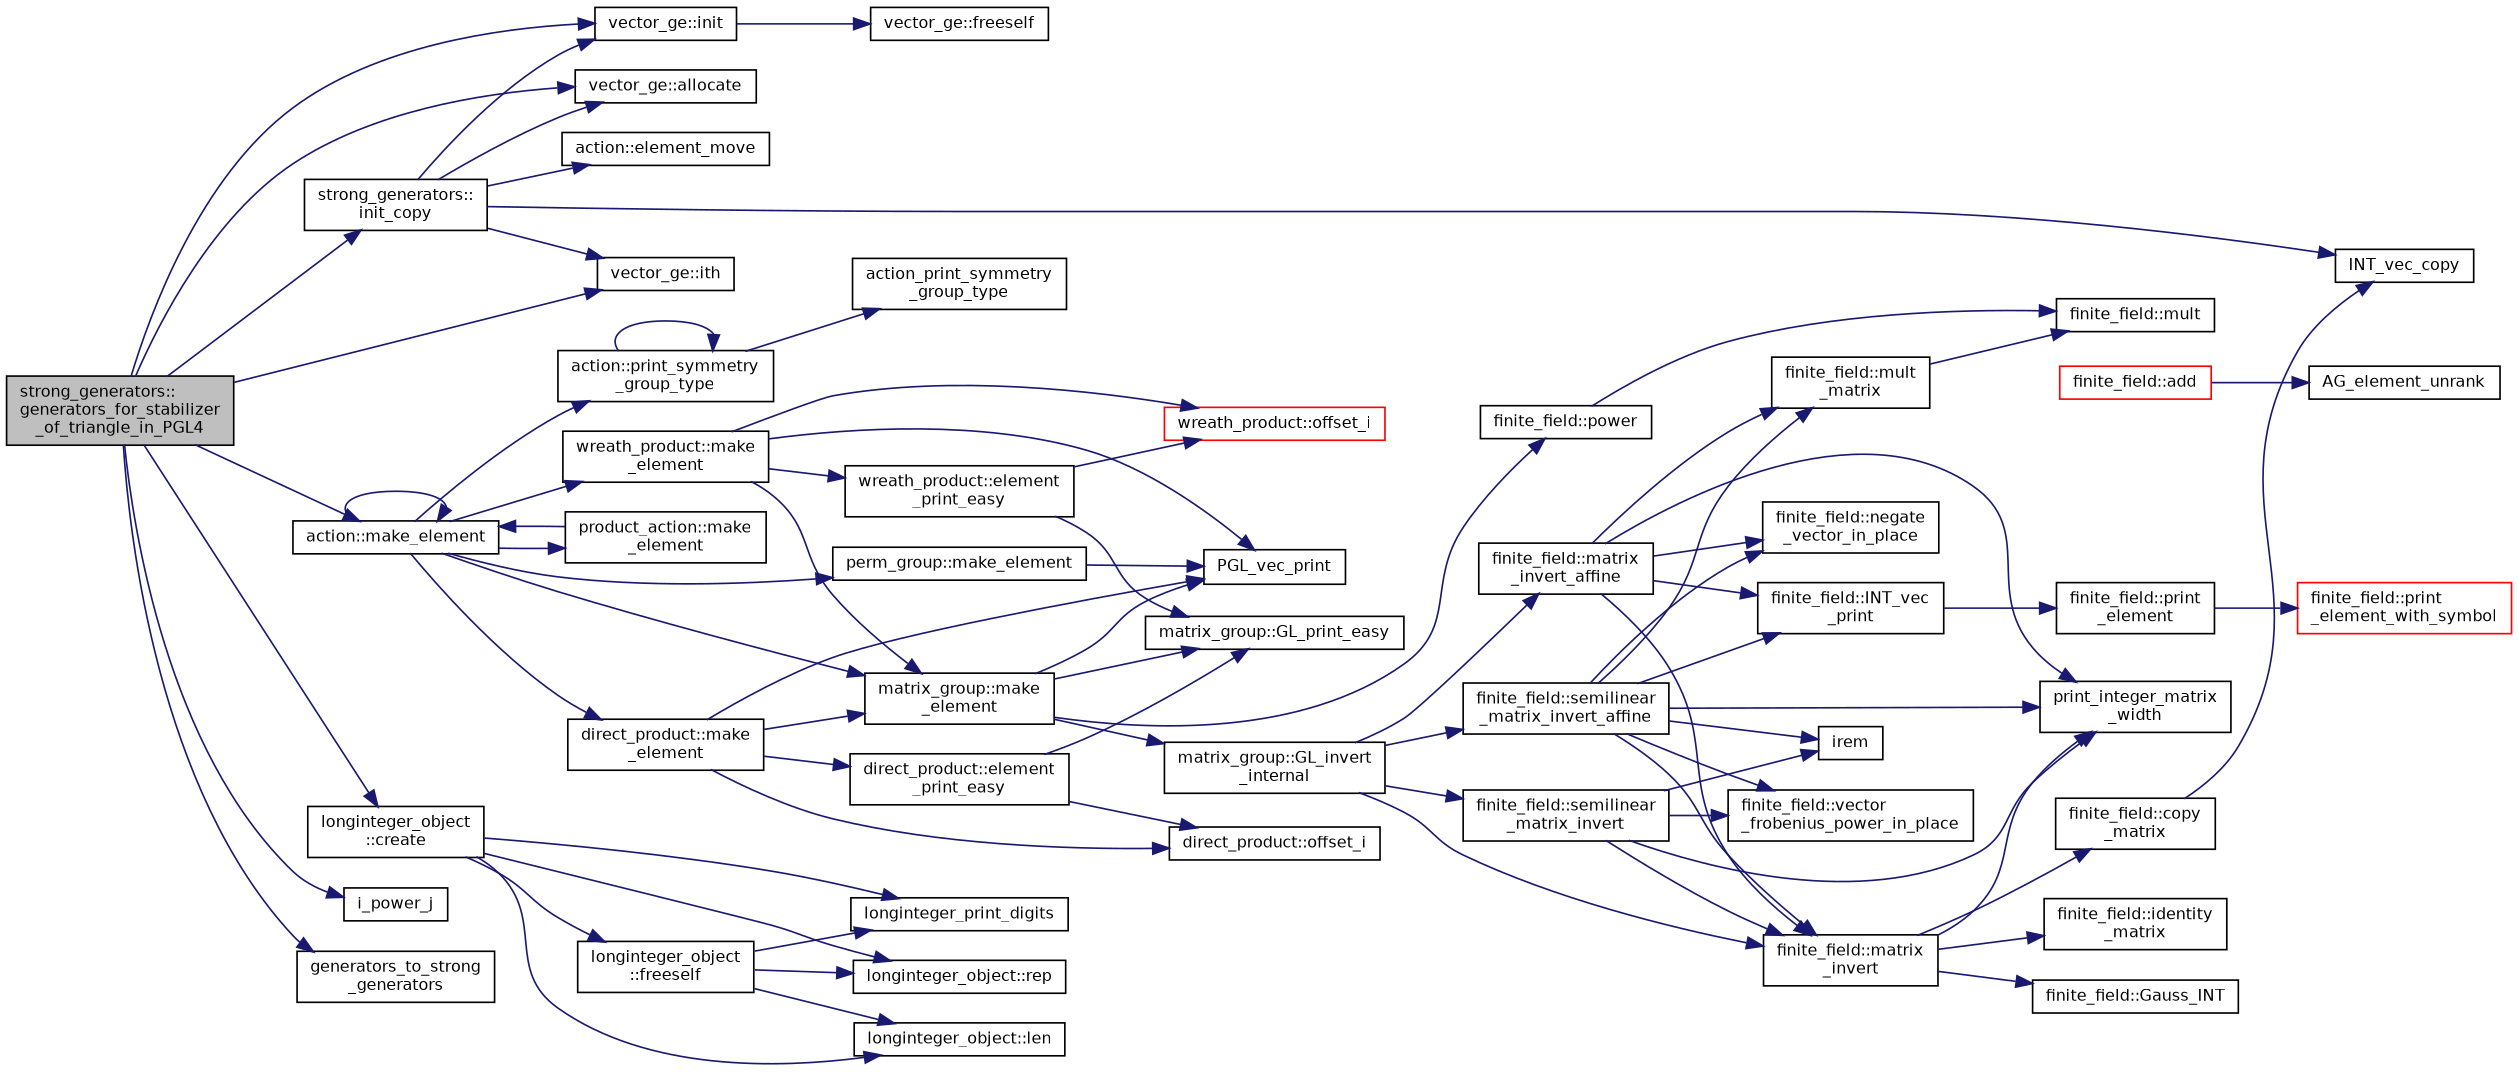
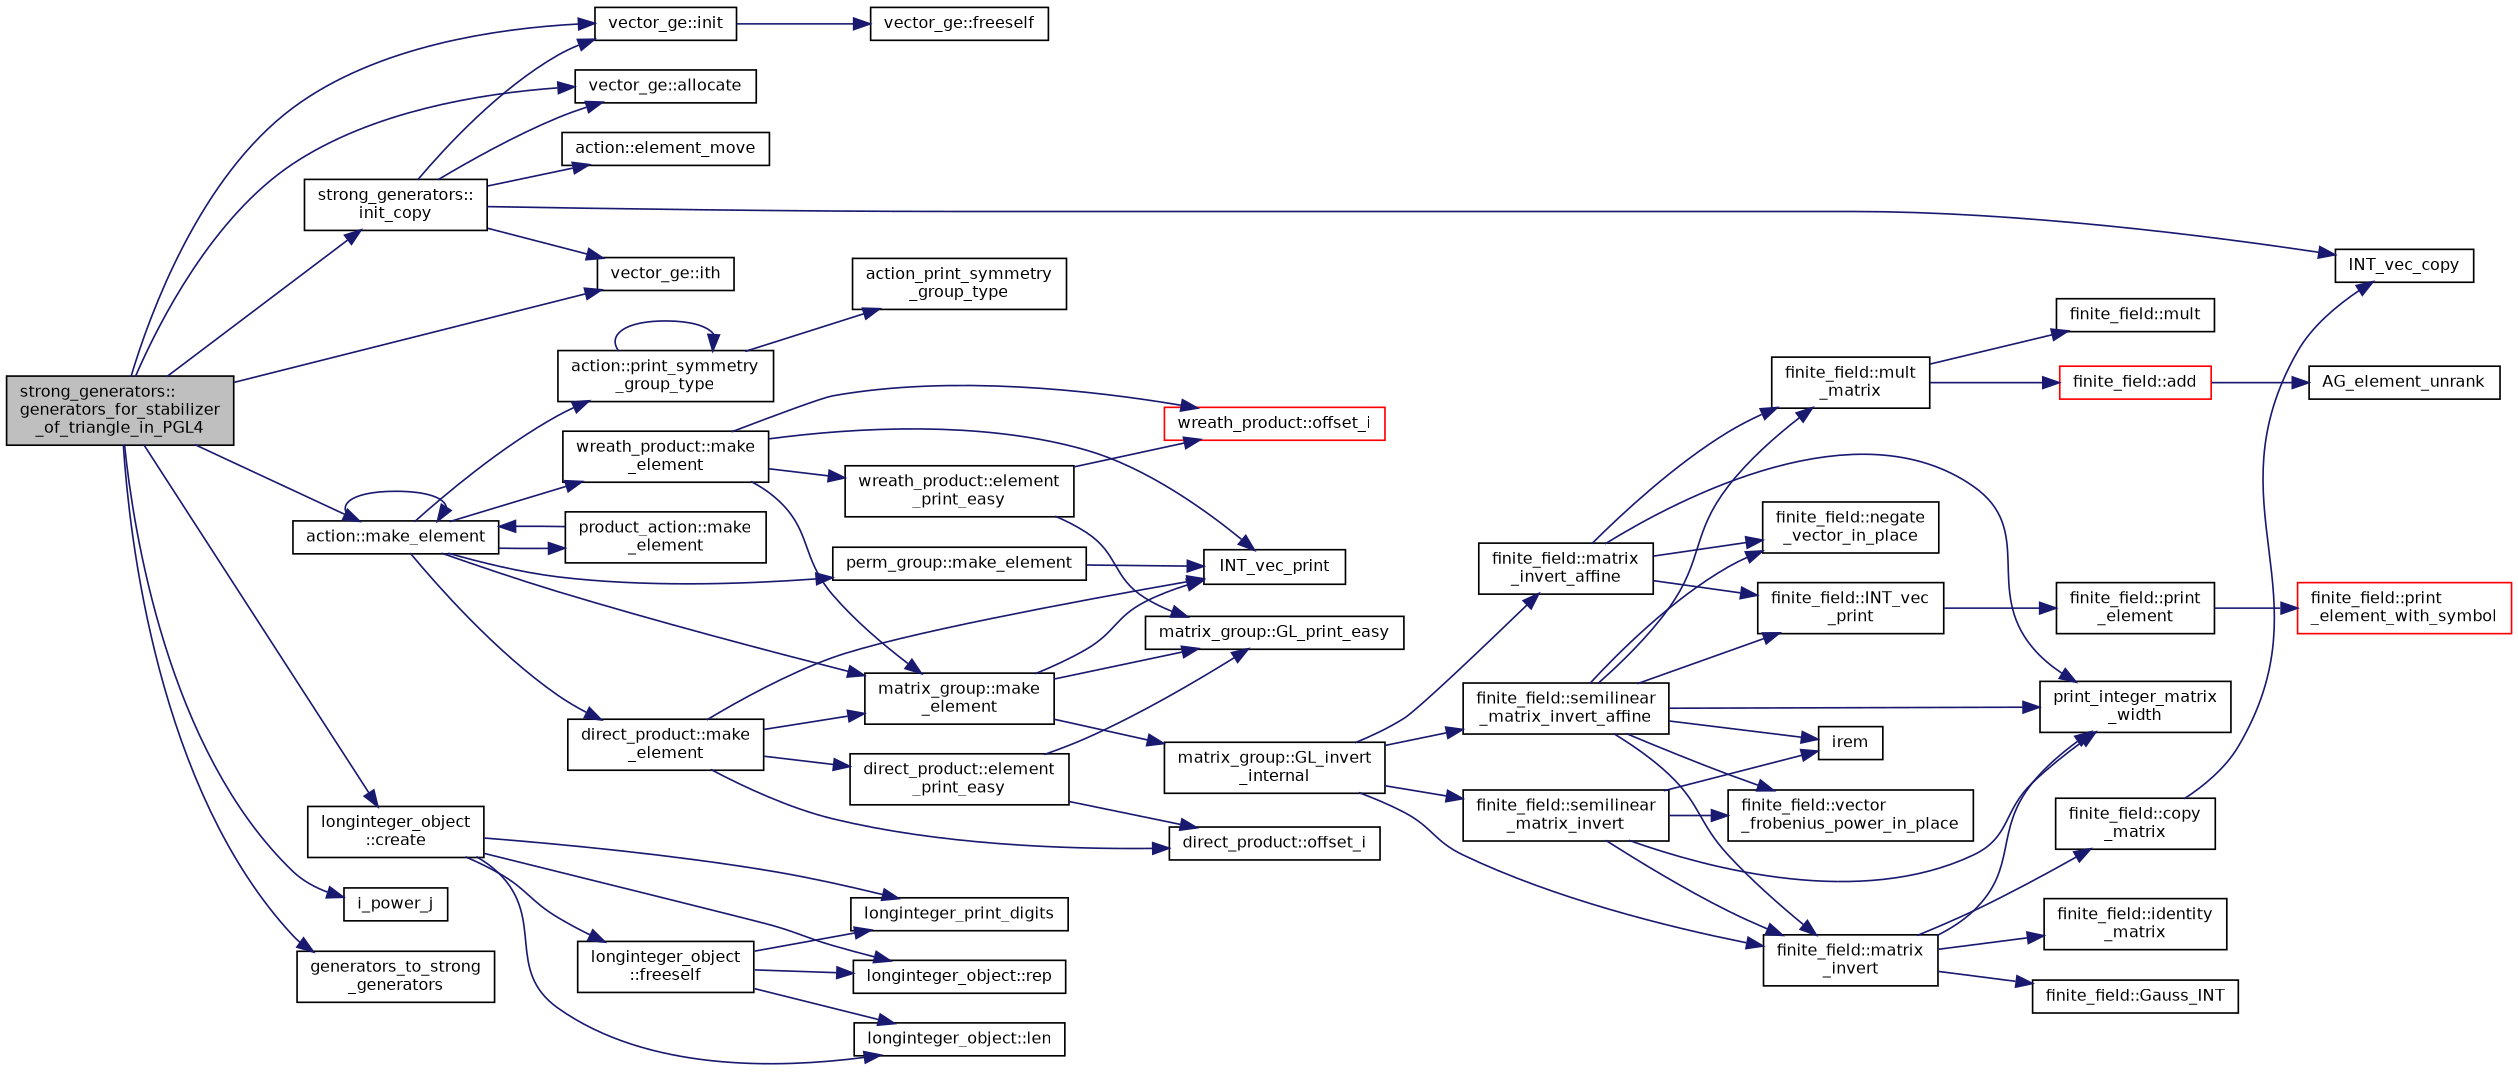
  digraph {
    rankdir=LR
    node [color=black fillcolor=white fontname=Helvetica fontsize=10 shape=record style=filled]
    edge [color=midnightblue fontname=Helvetica fontsize=10 labelfontname=Helvetica labelfontsize=10 style=solid]
    n1 [fillcolor=grey75 fontcolor=black height=0.2 label="strong_generators::\lgenerators_for_stabilizer\l_of_triangle_in_PGL4" width=0.4]
    n2 [height=0.2 label="vector_ge::init" width=0.4]
    n3 [height=0.2 label="vector_ge::allocate" width=0.4]
    n4 [height=0.2 label="action::make_element" width=0.4]
    n5 [height=0.2 label="vector_ge::ith" width=0.4]
    n6 [height=0.2 label="longinteger_object\l::create" width=0.4]
    n7 [height=0.2 label=i_power_j width=0.4]
    n8 [height=0.2 label="generators_to_strong\l_generators" width=0.4]
    n9 [height=0.2 label="strong_generators::\linit_copy" width=0.4]
    n10 [height=0.2 label="vector_ge::freeself" width=0.4]
    n11 [height=0.2 label="product_action::make\l_element" width=0.4]
    n12 [height=0.2 label="matrix_group::make\l_element" width=0.4]
    n13 [height=0.2 label="wreath_product::make\l_element" width=0.4]
    n14 [height=0.2 label="direct_product::make\l_element" width=0.4]
    n15 [height=0.2 label="perm_group::make_element" width=0.4]
    n16 [height=0.2 label="action::print_symmetry\l_group_type" width=0.4]
    n17 [height=0.2 label="longinteger_object\l::freeself" width=0.4]
    n18 [height=0.2 label=longinteger_print_digits width=0.4]
    n19 [height=0.2 label="longinteger_object::rep" width=0.4]
    n20 [height=0.2 label="longinteger_object::len" width=0.4]
    n21 [height=0.2 label=INT_vec_copy width=0.4]
    n22 [height=0.2 label="action::element_move" width=0.4]
-   n23 [height=0.2 label=PGL_vec_print width=0.4]
-   n24 [height=0.2 label="finite_field::power" width=0.4]
+   n23 [height=0.2 label=INT_vec_print width=0.4]
    n25 [height=0.2 label="matrix_group::GL_invert\l_internal" width=0.4]
    n26 [height=0.2 label="matrix_group::GL_print_easy" width=0.4]
    n27 [color=red height=0.2 label="wreath_product::offset_i" width=0.4]
    n28 [height=0.2 label="wreath_product::element\l_print_easy" width=0.4]
    n29 [height=0.2 label="direct_product::offset_i" width=0.4]
    n30 [height=0.2 label="direct_product::element\l_print_easy" width=0.4]
    n31 [height=0.2 label="action_print_symmetry\l_group_type" width=0.4]
    n32 [height=0.2 label="finite_field::mult" width=0.4]
    n33 [height=0.2 label="finite_field::semilinear\l_matrix_invert" width=0.4]
    n34 [height=0.2 label="finite_field::matrix\l_invert" width=0.4]
    n35 [height=0.2 label="finite_field::semilinear\l_matrix_invert_affine" width=0.4]
    n36 [height=0.2 label="finite_field::matrix\l_invert_affine" width=0.4]
    n37 [height=0.2 label="print_integer_matrix\l_width" width=0.4]
    n38 [height=0.2 label="finite_field::vector\l_frobenius_power_in_place" width=0.4]
    n39 [height=0.2 label=irem width=0.4]
    n40 [height=0.2 label="finite_field::copy\l_matrix" width=0.4]
    n41 [height=0.2 label="finite_field::identity\l_matrix" width=0.4]
    n42 [height=0.2 label="finite_field::Gauss_INT" width=0.4]
    n43 [height=0.2 label="finite_field::INT_vec\l_print" width=0.4]
    n44 [height=0.2 label="finite_field::mult\l_matrix" width=0.4]
    n45 [height=0.2 label="finite_field::negate\l_vector_in_place" width=0.4]
    n46 [height=0.2 label="finite_field::print\l_element" width=0.4]
    n47 [color=red height=0.2 label="finite_field::add" width=0.4]
    n48 [color=red height=0.2 label="finite_field::print\l_element_with_symbol" width=0.4]
    n49 [height=0.2 label=AG_element_unrank width=0.4]
    n1 -> n2
    n1 -> n3
    n1 -> n4
    n1 -> n5
    n1 -> n6
    n1 -> n7
    n1 -> n8
    n1 -> n9
    n2 -> n10
    n4 -> n4
    n4 -> n11
    n4 -> n12
    n4 -> n13
    n4 -> n14
    n4 -> n15
    n4 -> n16
    n6 -> n17
    n6 -> n18
    n6 -> n19
    n6 -> n20
    n9 -> n2
    n9 -> n3
    n9 -> n5
    n9 -> n21
    n9 -> n22
    n11 -> n4
    n12 -> n23
-   n12 -> n24
    n12 -> n25
    n12 -> n26
    n13 -> n12
    n13 -> n23
    n13 -> n27
    n13 -> n28
    n14 -> n12
    n14 -> n23
    n14 -> n29
    n14 -> n30
    n15 -> n23
    n16 -> n16
    n16 -> n31
    n17 -> n18
    n17 -> n19
    n17 -> n20
-   n24 -> n32
    n25 -> n33
    n25 -> n34
    n25 -> n35
    n25 -> n36
    n28 -> n26
    n28 -> n27
    n30 -> n26
    n30 -> n29
    n33 -> n34
    n33 -> n37
    n33 -> n38
    n33 -> n39
    n34 -> n37
    n34 -> n40
    n34 -> n41
    n34 -> n42
    n35 -> n34
    n35 -> n37
    n35 -> n38
    n35 -> n39
    n35 -> n43
    n35 -> n44
    n35 -> n45
-   n36 -> n34
    n36 -> n37
    n36 -> n43
    n36 -> n44
    n36 -> n45
    n40 -> n21
    n43 -> n46
    n44 -> n32
+   n44 -> n47
    n46 -> n48
    n47 -> n49
  }
